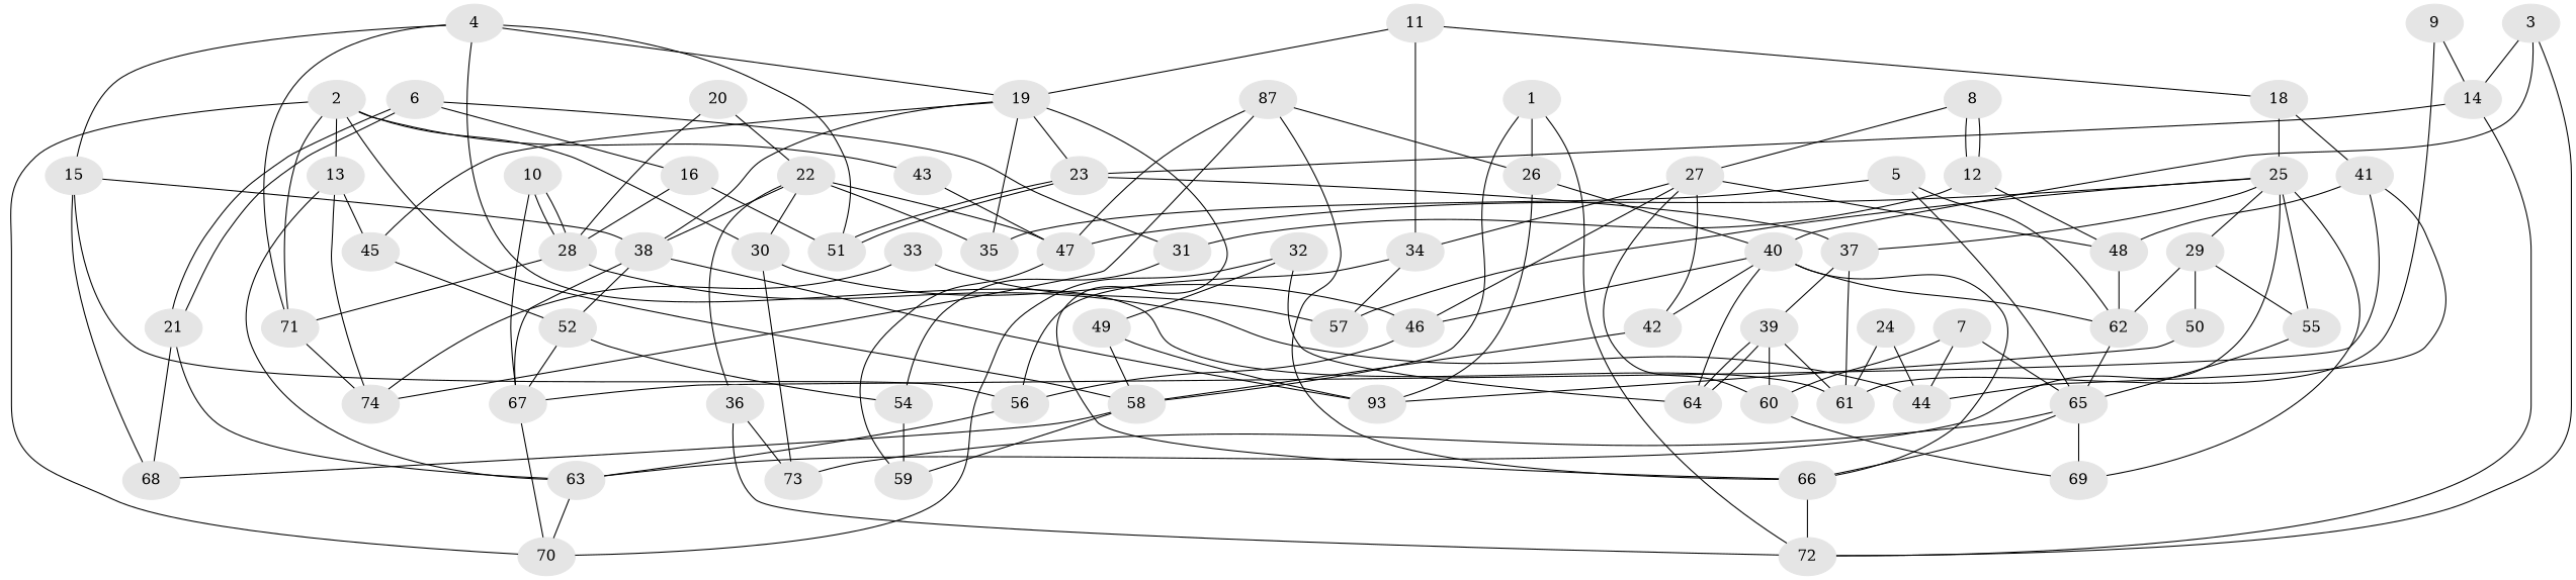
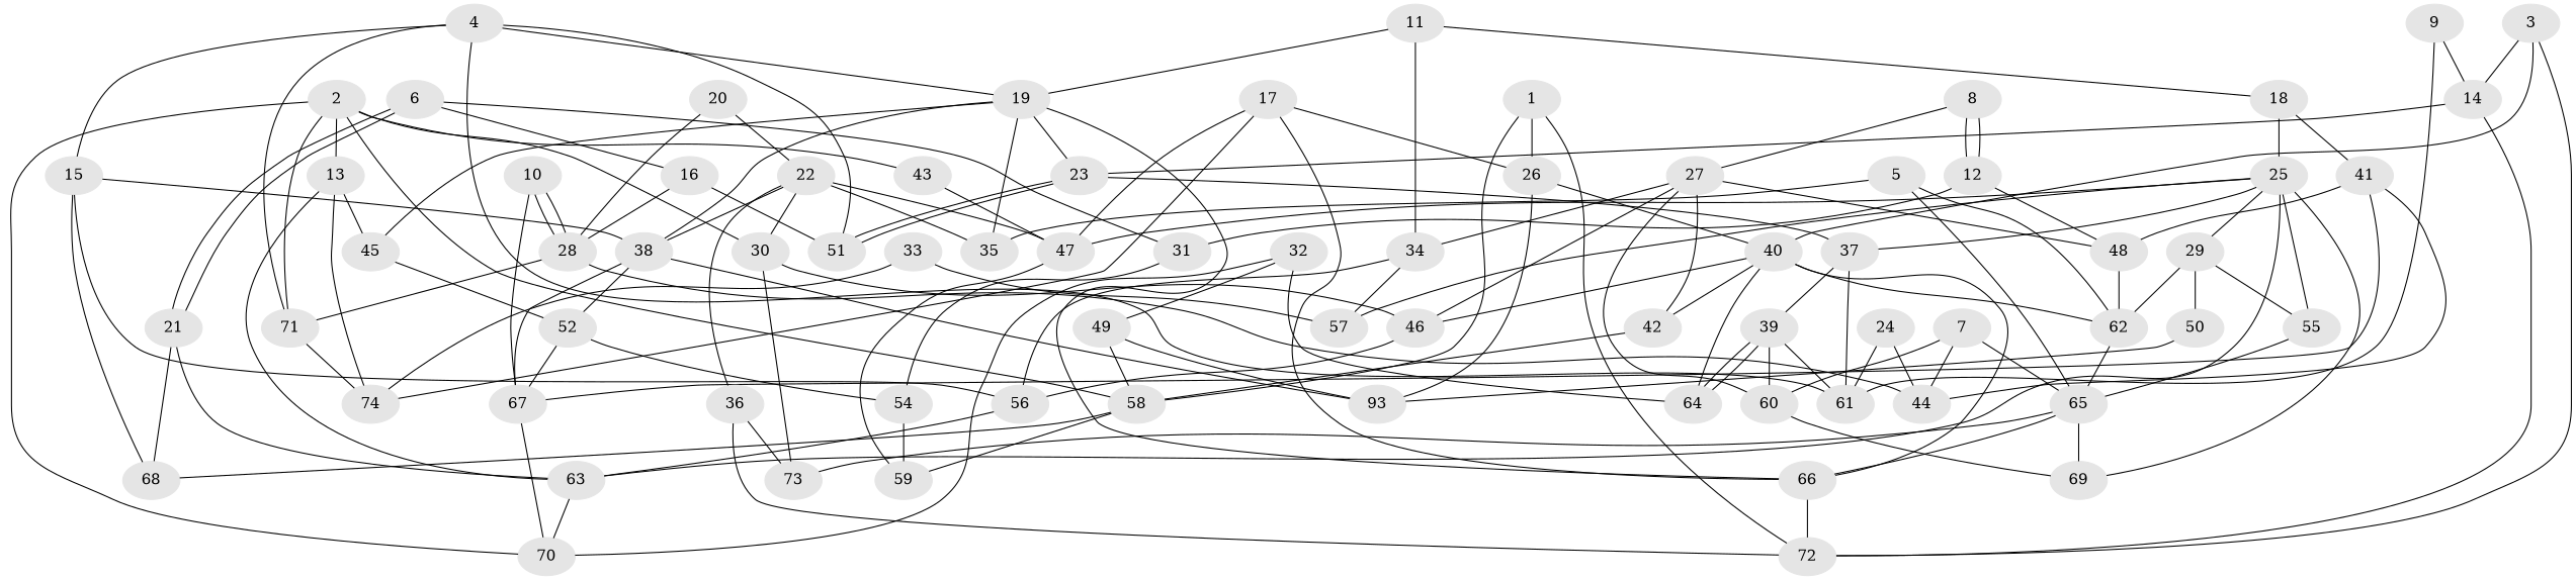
  graph {
    node [color=gray90 style=filled]
    1
    26
    58
    72
    40
    n6 [label=93]
    68
    59
    2
    13
    30
    43
    70
    71
    45
    63
    74
    46
    73
    47
    3
    14
    23
    62
    66
    42
    64
    4
    15
    19
    51
    61
    38
    56
    35
    5
    65
    69
    6
    16
    21
    31
    28
    54
    7
    44
    60
    8
    12
    27
    48
    34
    9
    10
    67
    11
    18
    25
    41
    57
    52
    37
-   17 [label=87]
+   17
    29
    55
    20
    22
    36
    50
    39
    24
    32
    49
    33
    1 -- 26
    1 -- 58
    1 -- 72
    26 -- 40
    26 -- n6
    58 -- 68
    58 -- 59
    40 -- 46
    40 -- 62
    40 -- 66
    40 -- 42
    40 -- 64
    2 -- 58
    2 -- 13
    2 -- 30
    2 -- 43
    2 -- 70
    2 -- 71
    13 -- 45
    13 -- 63
    13 -- 74
    30 -- 46
    30 -- 73
    43 -- 47
    71 -- 74
    45 -- 52
    63 -- 70
    46 -- 56
    47 -- 59
    3 -- 72
    3 -- 40
    3 -- 14
    14 -- 72
    14 -- 23
    23 -- 51
    23 -- 51
    23 -- 37
    62 -- 65
    66 -- 72
    42 -- 58
    4 -- 71
    4 -- 15
    4 -- 19
    4 -- 51
    4 -- 61
    15 -- 68
    15 -- 38
    15 -- 56
    19 -- 45
    19 -- 23
    19 -- 66
    19 -- 38
    19 -- 35
    38 -- n6
    38 -- 67
    38 -- 52
    56 -- 63
    5 -- 62
    5 -- 35
    5 -- 65
    65 -- 73
    65 -- 66
    65 -- 69
    6 -- 16
    6 -- 21
    6 -- 21
    6 -- 31
    16 -- 51
    16 -- 28
    21 -- 68
    21 -- 63
    31 -- 54
    28 -- 71
    28 -- 44
    54 -- 59
    7 -- 65
    7 -- 44
    7 -- 60
    60 -- 69
    8 -- 12
    8 -- 12
    8 -- 27
    12 -- 31
    12 -- 48
    27 -- 46
    27 -- 42
    27 -- 60
    27 -- 48
    27 -- 34
    48 -- 62
    34 -- 56
    34 -- 57
    9 -- 14
    9 -- 61
    10 -- 28
    10 -- 28
    10 -- 67
    67 -- 70
    11 -- 19
    11 -- 34
    11 -- 18
    18 -- 25
    18 -- 41
    25 -- 63
    25 -- 47
    25 -- 69
    25 -- 57
    25 -- 37
    25 -- 29
    25 -- 55
    41 -- 44
    41 -- 48
    41 -- 67
    52 -- 54
    52 -- 67
    37 -- 61
    37 -- 39
    17 -- 26
    17 -- 74
    17 -- 47
    17 -- 66
    29 -- 62
    29 -- 55
    29 -- 50
    55 -- 65
    20 -- 28
    20 -- 22
    22 -- 30
    22 -- 47
    22 -- 38
    22 -- 35
    22 -- 36
    36 -- 72
    36 -- 73
    50 -- n6
    39 -- 64
    39 -- 64
    39 -- 61
    39 -- 60
    24 -- 61
    24 -- 44
    32 -- 70
    32 -- 64
    32 -- 49
    49 -- 58
    49 -- n6
    33 -- 74
    33 -- 57
  }
